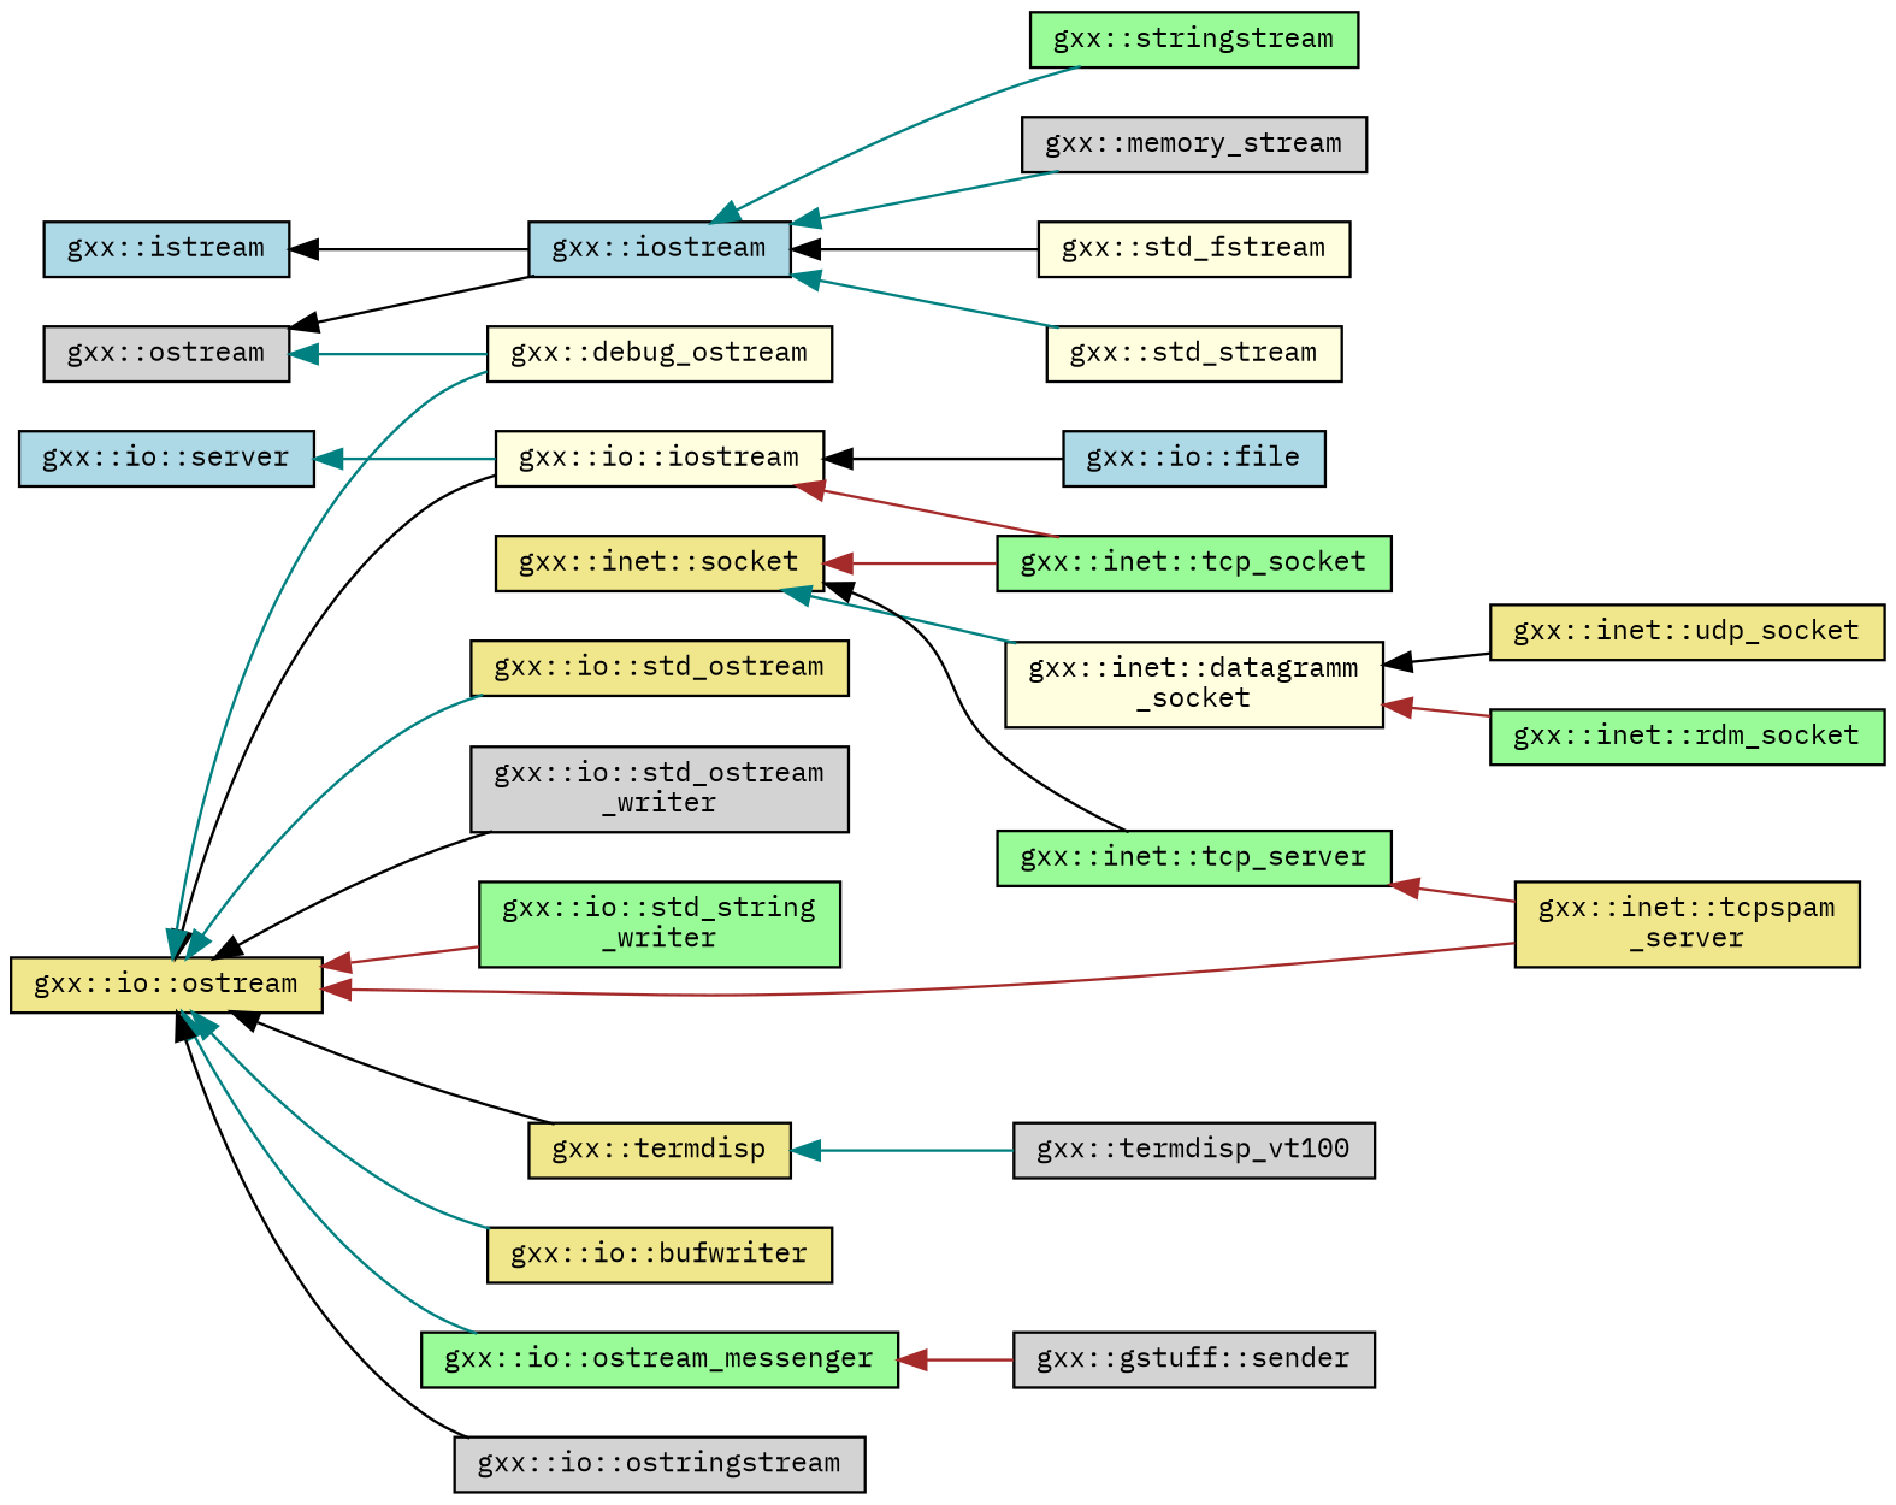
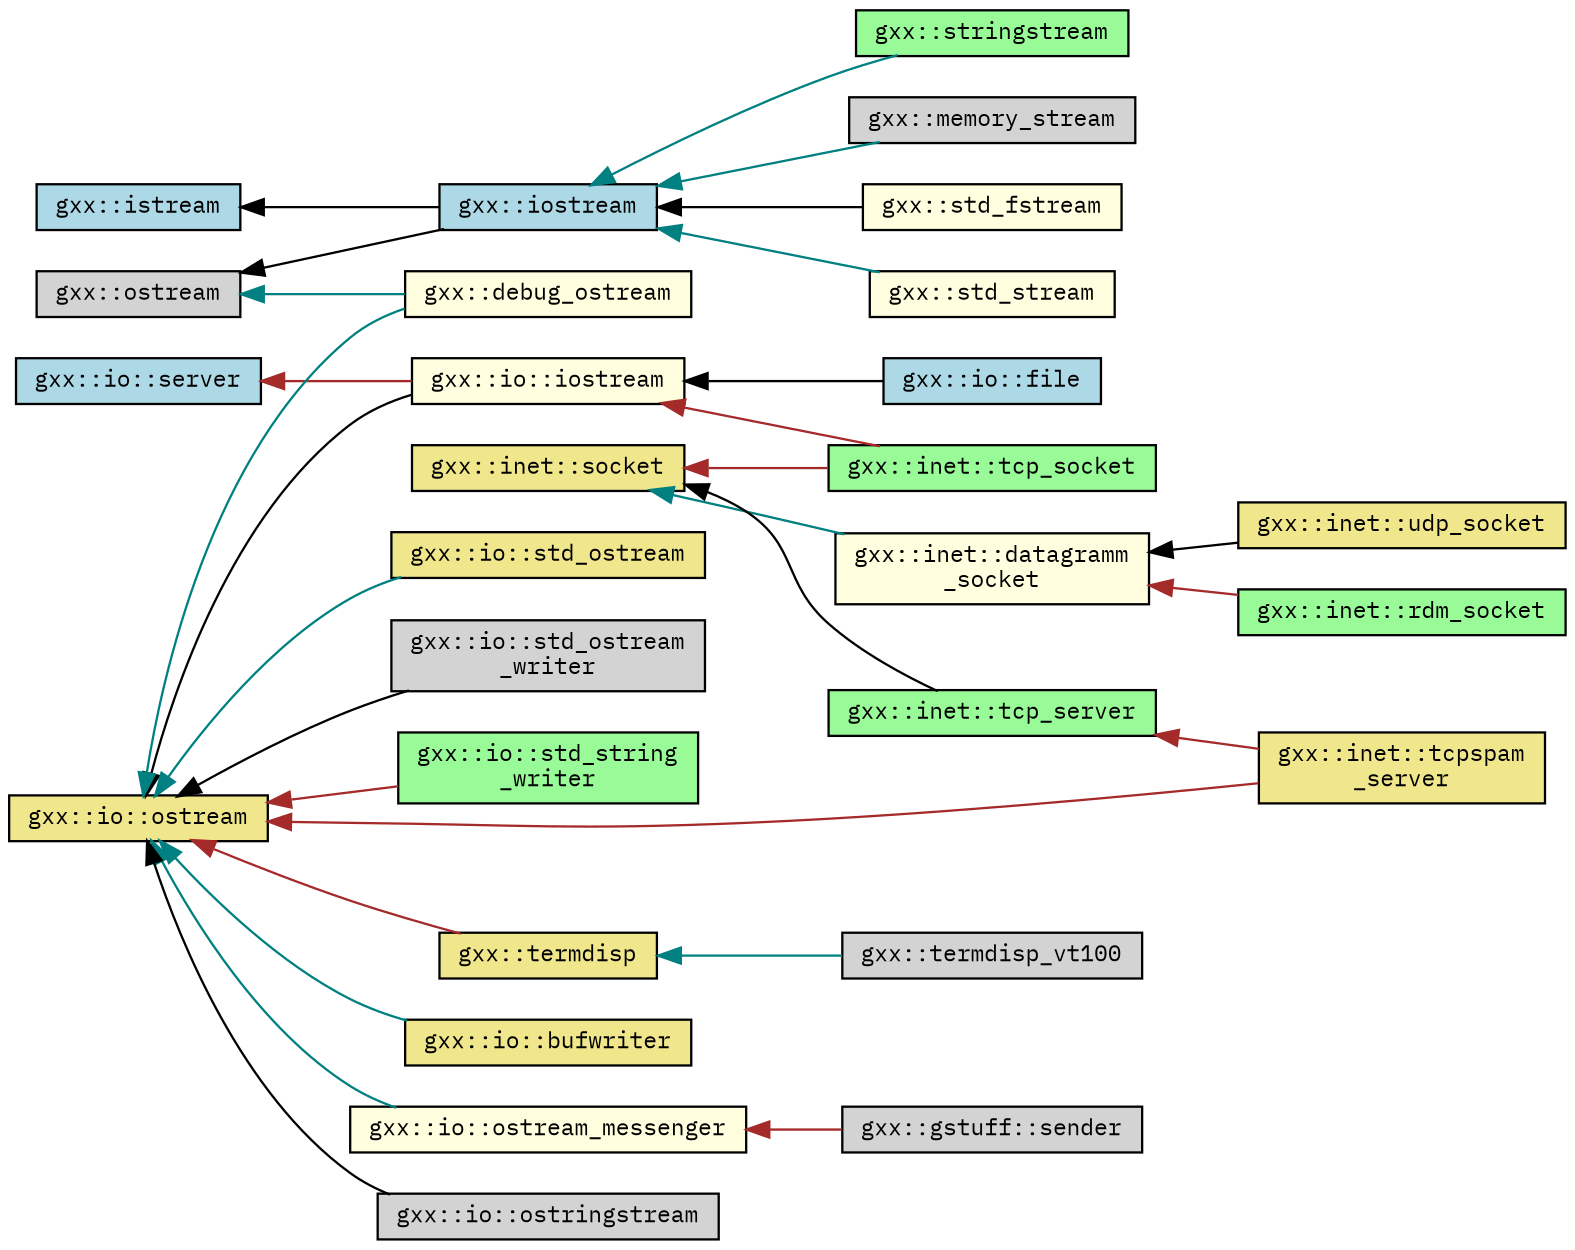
  digraph {
    fontname="IBM Plex Mono"
    rankdir=LR
    node [color=black fillcolor=khaki fontname="IBM Plex Mono" fontsize=10 shape=record style=filled]
    edge [color=teal dir=back fontname="IBM Plex Mono" fontsize=10 labelfontname=Helvetica labelfontsize=10 style=solid]
    n1 [fillcolor=lightblue height=0.2 label="gxx::istream" width=0.4]
    n2 [fillcolor=lightblue height=0.2 label="gxx::iostream" width=0.4]
    n3 [fillcolor=lightgrey height=0.2 label="gxx::memory_stream" width=0.4]
    n4 [fillcolor=lightyellow height=0.2 label="gxx::std_fstream" width=0.4]
    n5 [fillcolor=lightyellow height=0.2 label="gxx::std_stream" width=0.4]
    n6 [fillcolor=palegreen height=0.2 label="gxx::stringstream" width=0.4]
    n7 [fillcolor=lightblue height=0.2 label="gxx::io::server" width=0.4]
    n8 [fillcolor=lightyellow height=0.2 label="gxx::io::iostream" width=0.4]
    n9 [fillcolor=palegreen height=0.2 label="gxx::inet::tcp_socket" width=0.4]
    n10 [fillcolor=lightblue height=0.2 label="gxx::io::file" width=0.4]
    n11 [height=0.2 label="gxx::io::ostream" width=0.4]
    n12 [fillcolor=lightyellow height=0.2 label="gxx::debug_ostream" width=0.4]
    n13 [height=0.2 label="gxx::inet::tcpspam\l_server" width=0.4]
    n14 [height=0.2 label="gxx::io::bufwriter" width=0.4]
-   n15 [fillcolor=palegreen height=0.2 label="gxx::io::ostream_messenger" width=0.4]
+   n15 [fillcolor=lightyellow height=0.2 label="gxx::io::ostream_messenger" width=0.4]
    n16 [fillcolor=lightgrey height=0.2 label="gxx::io::ostringstream" width=0.4]
    n17 [height=0.2 label="gxx::io::std_ostream" width=0.4]
    n18 [fillcolor=lightgrey height=0.2 label="gxx::io::std_ostream\l_writer" width=0.4]
    n19 [fillcolor=palegreen height=0.2 label="gxx::io::std_string\l_writer" width=0.4]
    n20 [height=0.2 label="gxx::termdisp" width=0.4]
    n21 [fillcolor=lightgrey height=0.2 label="gxx::gstuff::sender" width=0.4]
    n22 [fillcolor=lightgrey height=0.2 label="gxx::termdisp_vt100" width=0.4]
    n23 [fillcolor=lightgrey height=0.2 label="gxx::ostream" width=0.4]
    n24 [height=0.2 label="gxx::inet::socket" width=0.4]
    n25 [fillcolor=lightyellow height=0.2 label="gxx::inet::datagramm\l_socket" width=0.4]
    n26 [fillcolor=palegreen height=0.2 label="gxx::inet::tcp_server" width=0.4]
    n27 [fillcolor=palegreen height=0.2 label="gxx::inet::rdm_socket" width=0.4]
    n28 [height=0.2 label="gxx::inet::udp_socket" width=0.4]
    n1 -> n2 [color=black]
    n2 -> n3
    n2 -> n4 [color=black]
    n2 -> n5
    n2 -> n6
-   n7 -> n8
+   n7 -> n8 [color=brown]
    n8 -> n9 [color=brown]
    n8 -> n10 [color=black]
    n11 -> n8 [color=black]
    n11 -> n12
    n11 -> n13 [color=brown]
    n11 -> n14
    n11 -> n15
    n11 -> n16 [color=black]
    n11 -> n17
    n11 -> n18 [color=black]
    n11 -> n19 [color=brown]
-   n11 -> n20 [color=black]
+   n11 -> n20 [color=brown]
    n15 -> n21 [color=brown]
    n20 -> n22
    n23 -> n2 [color=black]
    n23 -> n12
    n24 -> n9 [color=brown]
    n24 -> n25
    n24 -> n26 [color=black]
    n25 -> n27 [color=brown]
    n25 -> n28 [color=black]
    n26 -> n13 [color=brown]
  }
